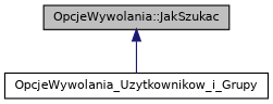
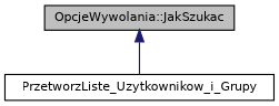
  digraph {
    rankdir=TB
    node [color=black fontname=Helvetica fontsize=10 shape=record style=filled]
    n1 [fillcolor=grey75 fontcolor=black height=0.2 label="OpcjeWywolania::JakSzukac" width=0.4]
-   n2 [fillcolor=white height=0.2 label=OpcjeWywolania_Uzytkownikow_i_Grupy width=0.4]
+   n2 [fillcolor=white height=0.2 label=PrzetworzListe_Uzytkownikow_i_Grupy width=0.4]
    n1 -> n2 [color=midnightblue dir=back fontname=Helvetica fontsize=10 labelfontname=Helvetica labelfontsize=10 style=solid]
  }
